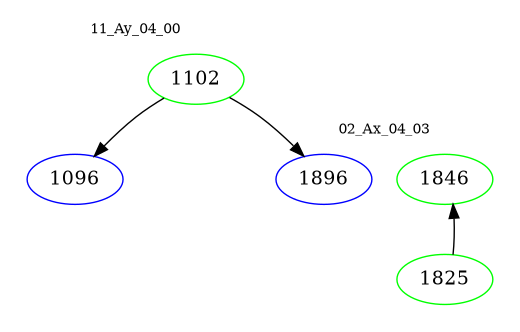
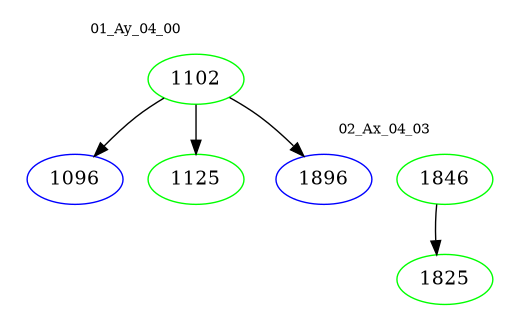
  digraph {
    node [color=green]
    edge [color=black]
    n1 [label=1846]
    n2 [label=1825]
    n3 [color=blue label=1896]
    n4 [label=1102]
    n5 [color=blue label=1096]
+   n6 [label=1125]
    subgraph cluster_1 {
      color=white
      fontsize=10
      label="02_Ax_04_03"
      n1
      n2
      n3
    }
    subgraph cluster_2 {
      color=white
      fontsize=10
-     label="11_Ay_04_00"
+     label="01_Ay_04_00"
      n4
      n5
+     n6
    }
-   n2 -> n1
+   n1 -> n2
    n4 -> n3
    n4 -> n5
+   n4 -> n6
  }
